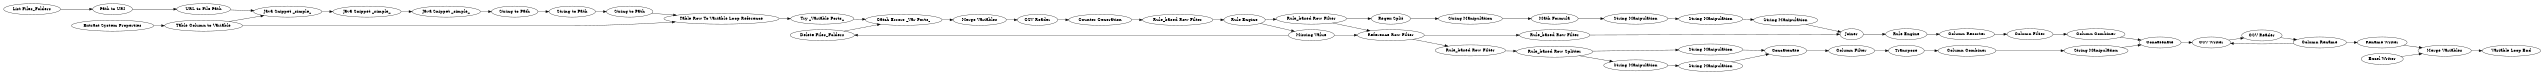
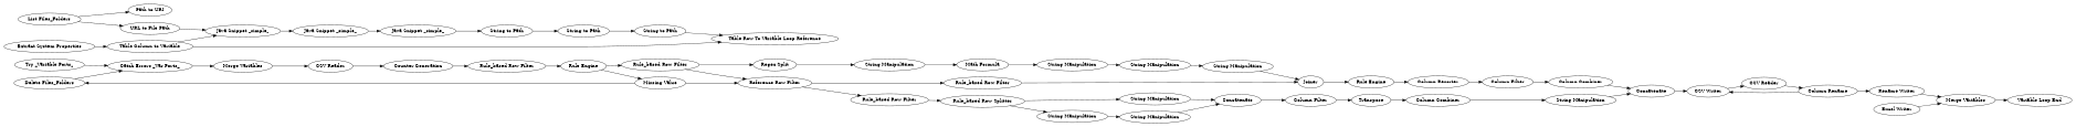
  digraph {
    rankdir=LR
    n1 [label="Delete Files_Folders"]
    n2 [label="Catch Errors _Var Ports_"]
    n3 [label="Merge Variables"]
    n4 [label="CSV Reader"]
    n5 [label="Java Snippet _simple_"]
    n6 [label="String to Path"]
    n7 [label="String to Path"]
    n8 [label="String to Path"]
    n9 [label="Path to URI"]
    n10 [label="URL to File Path"]
    n11 [label="Java Snippet _simple_"]
    n12 [label="Java Snippet _simple_"]
    n13 [label="Rule_based Row Filter"]
    n14 [label="Rule_based Row Splitter"]
    n15 [label="String Manipulation"]
    n16 [label="String Manipulation"]
    n17 [label=Concatenate]
    n18 [label="String Manipulation"]
    n19 [label="Table Row To Variable Loop Reference"]
    n20 [label="Try _Variable Ports_"]
    n21 [label="Counter Generation"]
    n22 [label="Rule_based Row Filter"]
    n23 [label="Rule Engine"]
    n24 [label="Rule_based Row Filter"]
    n25 [label="Missing Value"]
    n26 [label="Column Resorter"]
    n27 [label="Column Filter"]
    n28 [label="Column Combiner"]
    n29 [label=Concatenate]
    n30 [label="Reference Row Filter"]
    n31 [label="Regex Split"]
    n32 [label="Rule_based Row Filter"]
    n33 [label="String Manipulation"]
    n34 [label=Joiner]
    n35 [label="Table Column to Variable"]
    n36 [label="CSV Writer"]
    n37 [label="CSV Reader"]
    n38 [label="Rule Engine"]
    n39 [label="Math Formula"]
    n40 [label="String Manipulation"]
    n41 [label="String Manipulation"]
    n42 [label="String Manipulation"]
    n43 [label="Merge Variables"]
    n44 [label="Variable Loop End"]
    n45 [label="Column Rename"]
    n46 [label="Rename Writer"]
    n47 [label="String Manipulation"]
    n48 [label="Extract System Properties"]
    n49 [label="Column Filter"]
    n50 [label=Transpose]
    n51 [label="Excel Writer"]
    n52 [label="Column Combiner"]
    n53 [label="List Files_Folders"]
    n1 -> n2
    n2 -> n3
    n3 -> n4
    n4 -> n21
    n5 -> n6
    n6 -> n7
    n7 -> n8
    n8 -> n19
-   n9 -> n10
+   n53 -> n10
    n10 -> n11
    n11 -> n12
    n12 -> n5
    n13 -> n14
    n14 -> n15
    n14 -> n16
    n15 -> n17
    n16 -> n18
    n17 -> n49
    n18 -> n17
-   n19 -> n20
    n20 -> n2
    n21 -> n22
    n22 -> n23
    n23 -> n24
    n23 -> n25
    n24 -> n30
    n24 -> n31
    n25 -> n1
    n25 -> n30
    n26 -> n27
    n27 -> n28
    n28 -> n29
    n29 -> n36
    n30 -> n13
    n30 -> n32
    n31 -> n33
    n32 -> n34
    n33 -> n39
    n34 -> n38
    n35 -> n11
    n35 -> n19
    n36 -> n37
    n37 -> n45
    n38 -> n26
    n39 -> n40
    n40 -> n47
    n41 -> n29
    n42 -> n34
    n43 -> n44
    n45 -> n36
    n45 -> n46
    n46 -> n43
    n47 -> n42
    n48 -> n35
    n49 -> n50
    n50 -> n52
    n51 -> n43
    n52 -> n41
    n53 -> n9
  }
